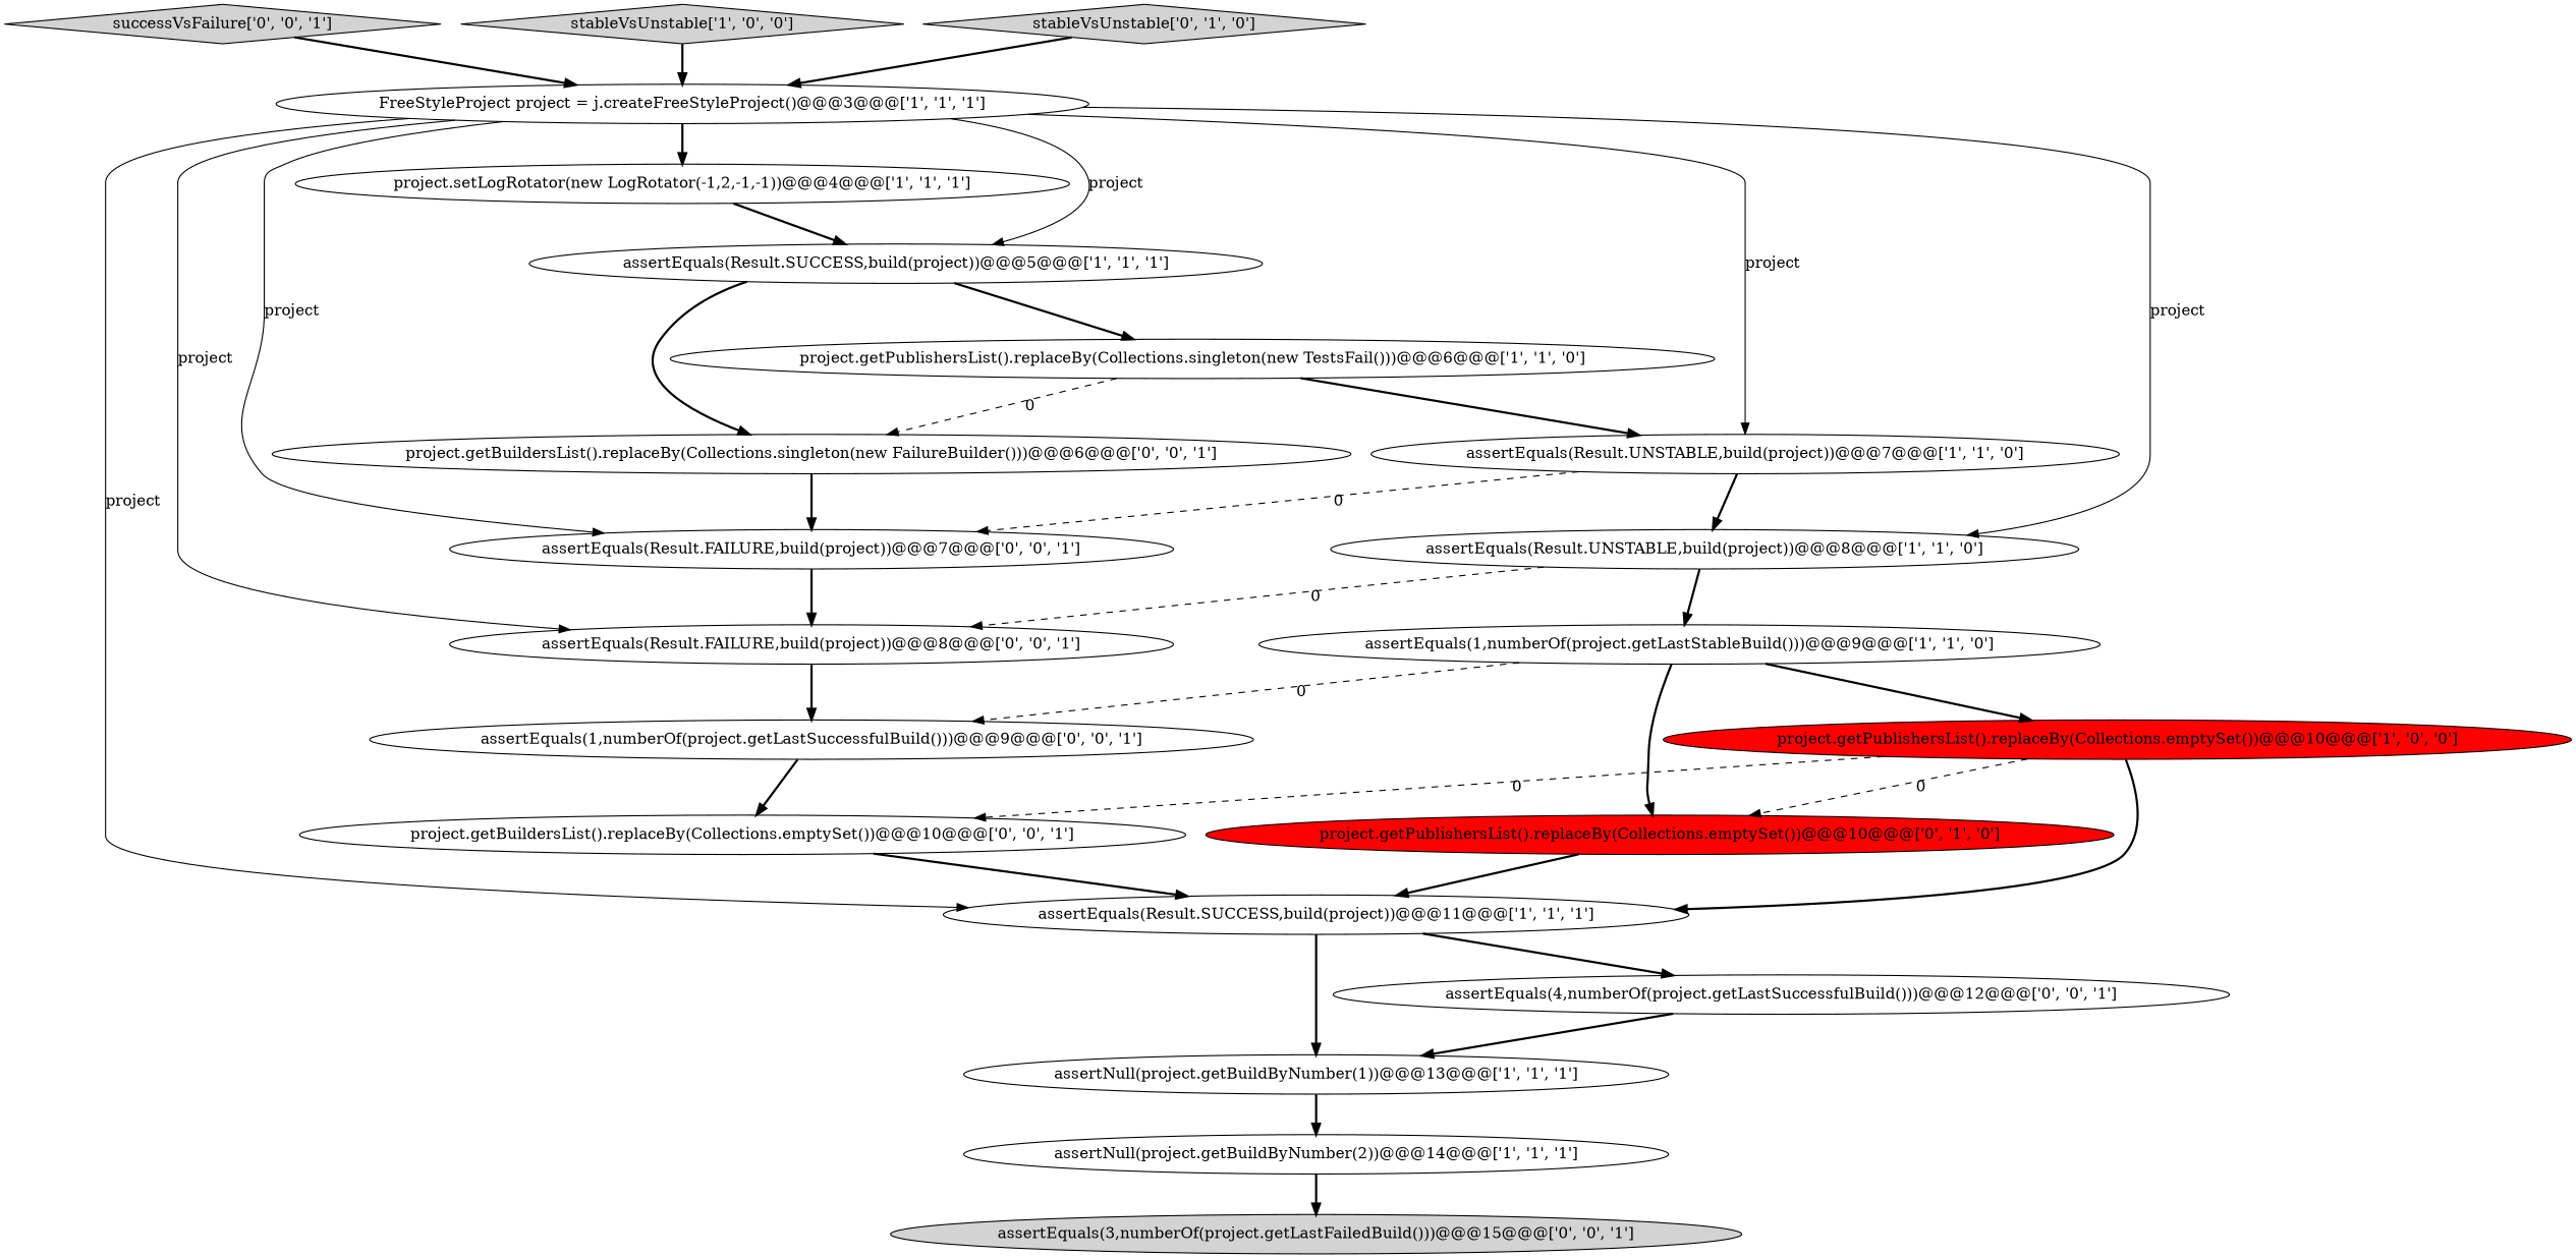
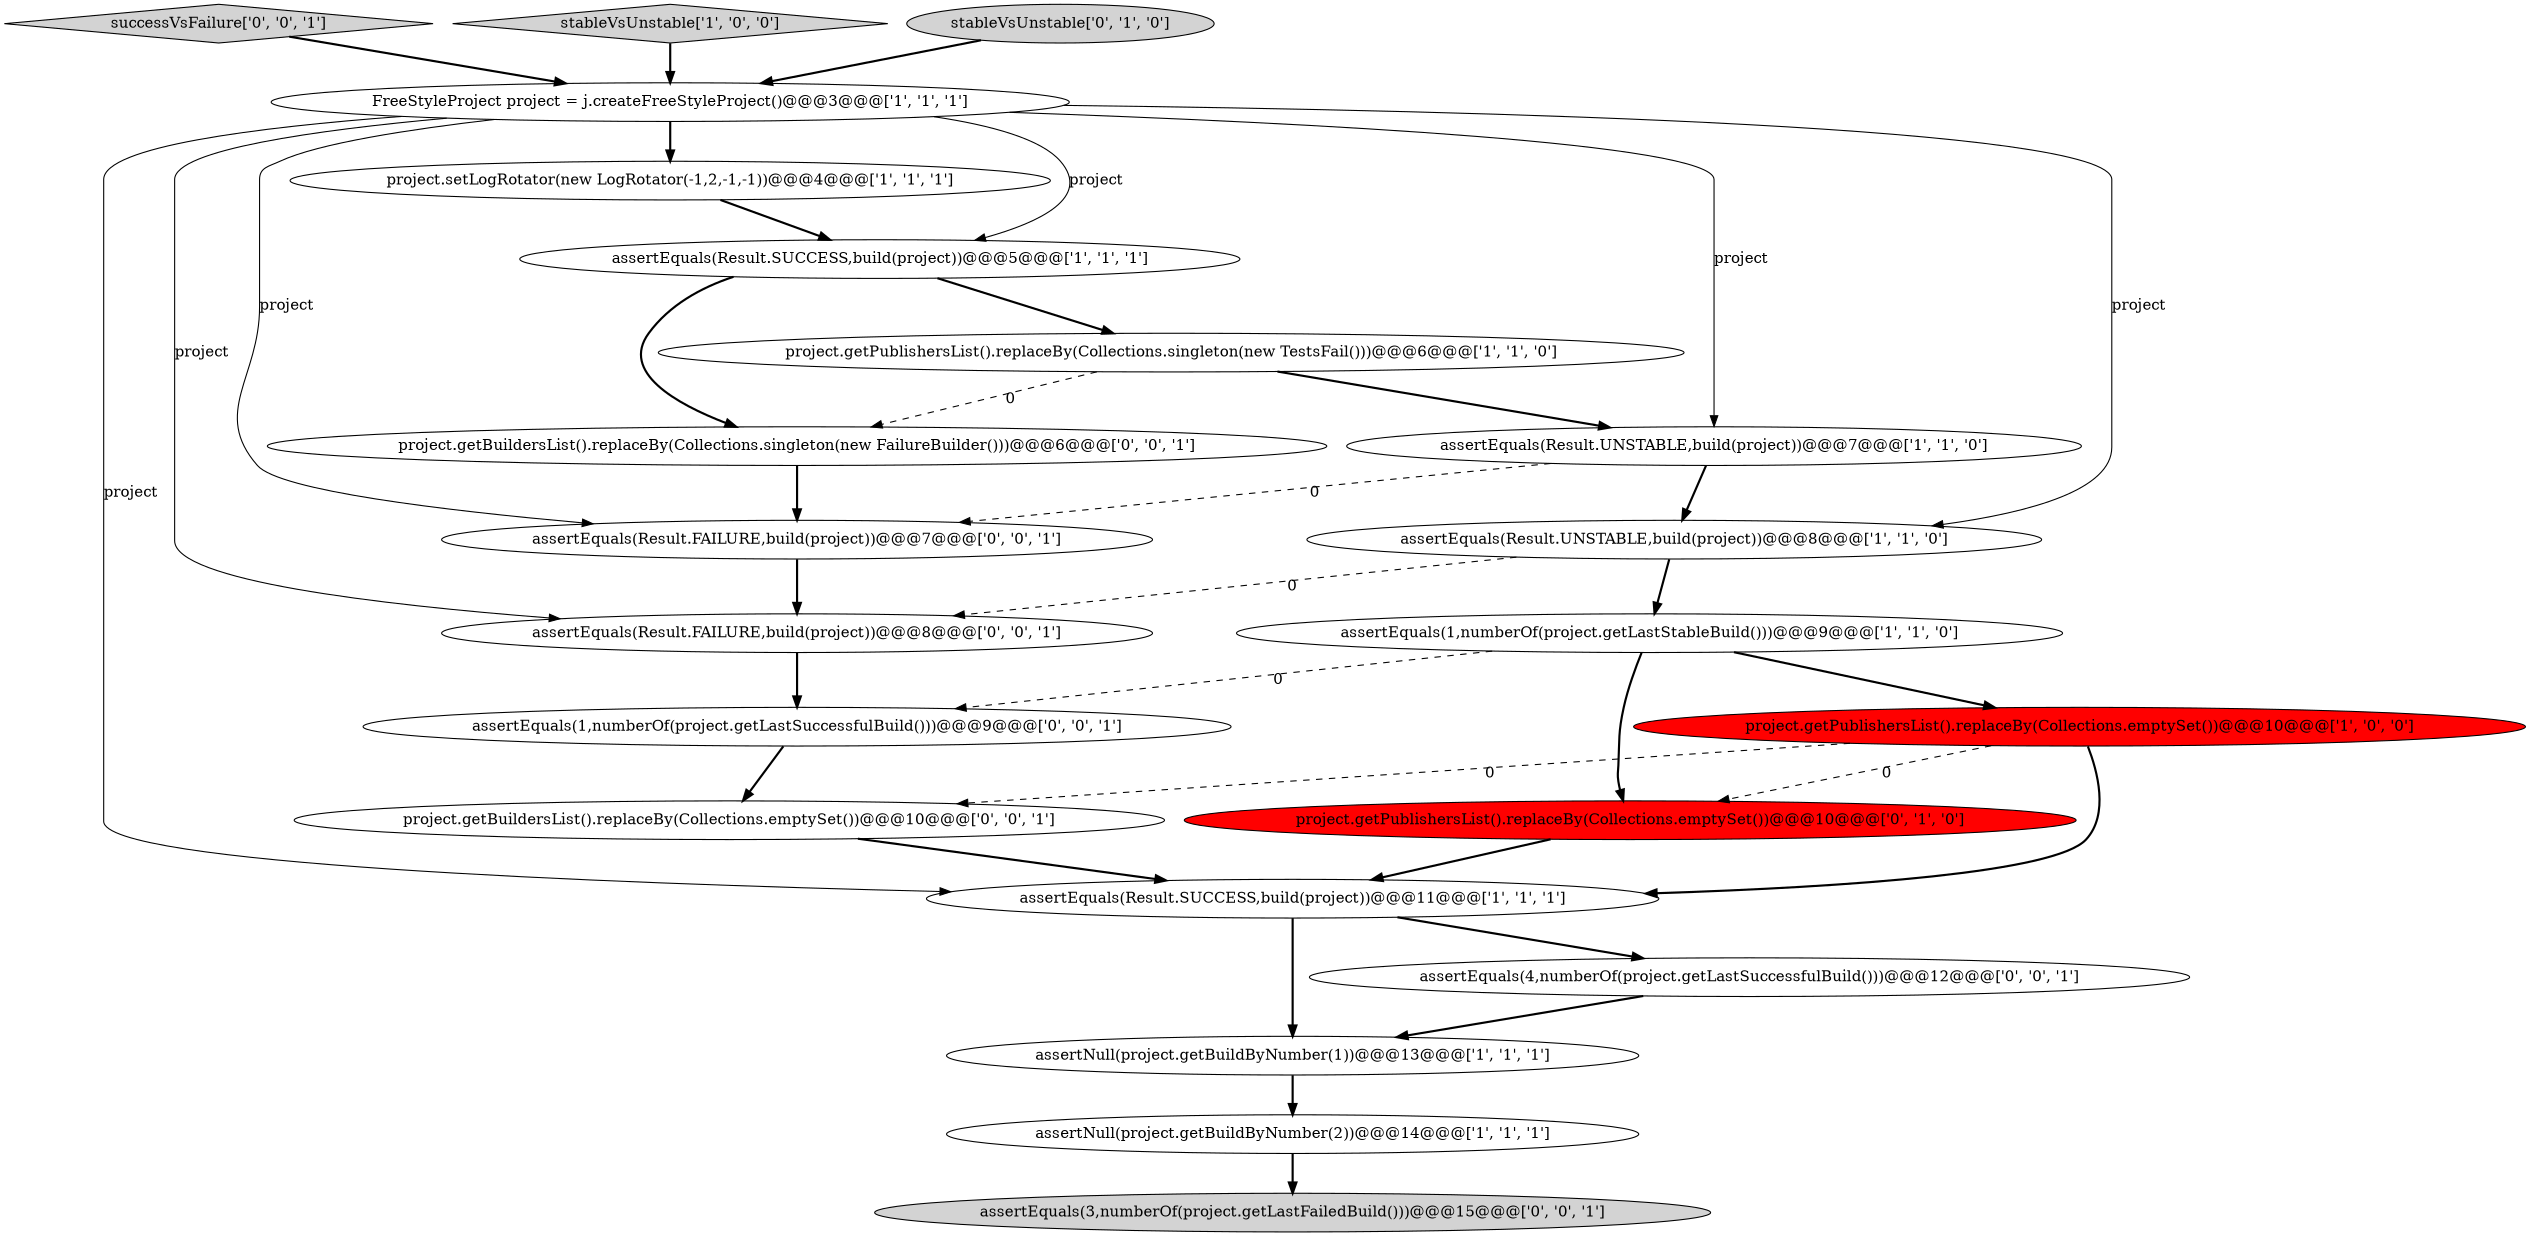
  digraph {
    node [fillcolor=white shape=ellipse style=filled]
    edge [style=bold]
    n1 [label="assertNull(project.getBuildByNumber(1))@@@13@@@['1', '1', '1']"]
    n2 [label="assertNull(project.getBuildByNumber(2))@@@14@@@['1', '1', '1']"]
    n3 [fillcolor=lightgray label="successVsFailure['0', '0', '1']" shape=diamond]
    n4 [label="FreeStyleProject project = j.createFreeStyleProject()@@@3@@@['1', '1', '1']"]
    n5 [label="assertEquals(Result.FAILURE,build(project))@@@8@@@['0', '0', '1']"]
    n6 [label="assertEquals(1,numberOf(project.getLastSuccessfulBuild()))@@@9@@@['0', '0', '1']"]
    n7 [label="assertEquals(Result.SUCCESS,build(project))@@@5@@@['1', '1', '1']"]
    n8 [label="project.getPublishersList().replaceBy(Collections.singleton(new TestsFail()))@@@6@@@['1', '1', '0']"]
    n9 [label="project.getBuildersList().replaceBy(Collections.singleton(new FailureBuilder()))@@@6@@@['0', '0', '1']"]
    n10 [fillcolor=lightgray label="assertEquals(3,numberOf(project.getLastFailedBuild()))@@@15@@@['0', '0', '1']"]
    n11 [label="assertEquals(Result.UNSTABLE,build(project))@@@7@@@['1', '1', '0']"]
    n12 [label="project.getBuildersList().replaceBy(Collections.emptySet())@@@10@@@['0', '0', '1']"]
    n13 [fillcolor=lightgray label="stableVsUnstable['1', '0', '0']" shape=diamond]
-   n14 [fillcolor=lightgray label="stableVsUnstable['0', '1', '0']" shape=diamond]
+   n14 [fillcolor=lightgray label="stableVsUnstable['0', '1', '0']"]
    n15 [label="assertEquals(1,numberOf(project.getLastStableBuild()))@@@9@@@['1', '1', '0']"]
    n16 [fillcolor=red label="project.getPublishersList().replaceBy(Collections.emptySet())@@@10@@@['0', '1', '0']"]
    n17 [fillcolor=red label="project.getPublishersList().replaceBy(Collections.emptySet())@@@10@@@['1', '0', '0']"]
    n18 [label="assertEquals(Result.SUCCESS,build(project))@@@11@@@['1', '1', '1']"]
    n19 [label="assertEquals(4,numberOf(project.getLastSuccessfulBuild()))@@@12@@@['0', '0', '1']"]
    n20 [label="assertEquals(Result.UNSTABLE,build(project))@@@8@@@['1', '1', '0']"]
    n21 [label="assertEquals(Result.FAILURE,build(project))@@@7@@@['0', '0', '1']"]
    n22 [label="project.setLogRotator(new LogRotator(-1,2,-1,-1))@@@4@@@['1', '1', '1']"]
    n1 -> n2
    n2 -> n10
    n3 -> n4
    n4 -> n5 [label=project style=solid]
    n4 -> n7 [label=project style=solid]
    n4 -> n11 [label=project style=solid]
    n4 -> n18 [label=project style=solid]
    n4 -> n20 [label=project style=solid]
    n4 -> n21 [label=project style=solid]
    n4 -> n22
    n5 -> n6
    n6 -> n12
    n7 -> n8
    n7 -> n9
    n8 -> n9 [label=0 style=dashed]
    n8 -> n11
    n9 -> n21
    n11 -> n20
    n11 -> n21 [label=0 style=dashed]
    n12 -> n18
    n13 -> n4
    n14 -> n4
    n15 -> n6 [label=0 style=dashed]
    n15 -> n16
    n15 -> n17
    n16 -> n18
    n17 -> n12 [label=0 style=dashed]
    n17 -> n16 [label=0 style=dashed]
    n17 -> n18
    n18 -> n1
    n18 -> n19
    n19 -> n1
    n20 -> n5 [label=0 style=dashed]
    n20 -> n15
    n21 -> n5
    n22 -> n7
  }
